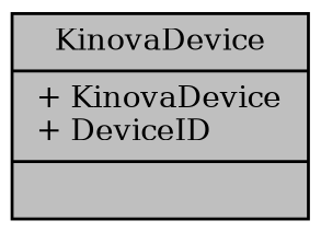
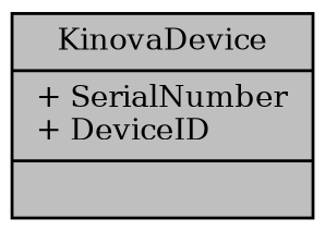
  digraph {
    fontname="DejaVu Serif"
-   n1 [color=black fillcolor=grey75 fontcolor=black fontname="DejaVu Serif" fontsize=10 height=0.2 label="{KinovaDevice\n|+ KinovaDevice\l+ DeviceID\l|}" shape=record style=filled width=0.4]
+   n1 [color=black fillcolor=grey75 fontcolor=black fontname="DejaVu Serif" fontsize=10 height=0.2 label="{KinovaDevice\n|+ SerialNumber\l+ DeviceID\l|}" shape=record style=filled width=0.4]
  }
